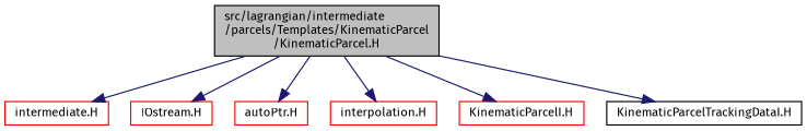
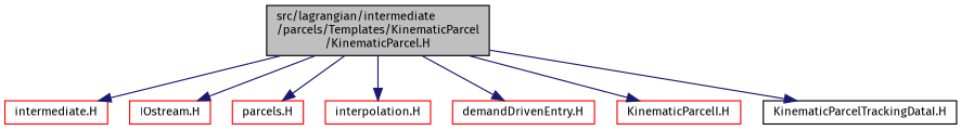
  digraph {
    fontname="Fira Sans"
    node [color=red fontname="Fira Sans" fontsize=10 shape=record]
    edge [color=midnightblue fontname="Fira Sans" fontsize=10 labelfontname=Helvetica labelfontsize=10 style=solid]
    n1 [color=black fillcolor=grey75 fontcolor=black height=0.2 label="src/lagrangian/intermediate\l/parcels/Templates/KinematicParcel\l/KinematicParcel.H" style=filled width=0.4]
    n2 [height=0.2 label="intermediate.H" width=0.4]
    n3 [height=0.2 label="IOstream.H" width=0.4]
-   n4 [height=0.2 label="autoPtr.H" width=0.4]
+   n4 [height=0.2 label="parcels.H" width=0.4]
    n5 [height=0.2 label="interpolation.H" width=0.4]
+   n6 [height=0.2 label="demandDrivenEntry.H" width=0.4]
    n7 [height=0.2 label="KinematicParcelI.H" width=0.4]
    n8 [color=black height=0.2 label="KinematicParcelTrackingDataI.H" width=0.4]
    n1 -> n2
    n1 -> n3
    n1 -> n4
    n1 -> n5
+   n1 -> n6
    n1 -> n7
    n1 -> n8
  }
